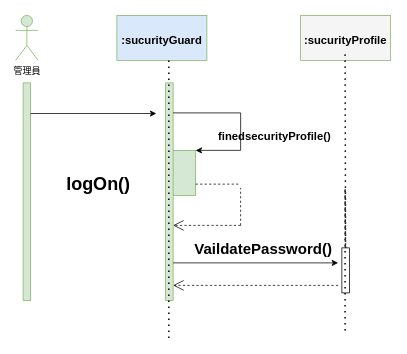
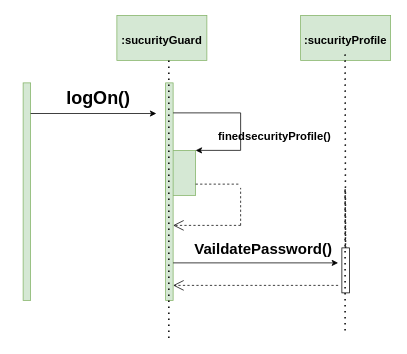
  <mxCell id="0" />
  <mxCell id="1" parent="0" />
  <mxCell id="2" value="" style="rounded=0;whiteSpace=wrap;html=1;fillColor=#d5e8d4;strokeColor=#82b366;" vertex="1" parent="1"><mxGeometry x="220" y="200" width="40" height="60" as="geometry" /></mxCell>
  <mxCell id="3" value="" style="html=1;points=[[0,0,0,0,5],[0,1,0,0,-5],[1,0,0,0,5],[1,1,0,0,-5]];perimeter=orthogonalPerimeter;outlineConnect=0;targetShapes=umlLifeline;portConstraint=eastwest;newEdgeStyle={&quot;curved&quot;:0,&quot;rounded&quot;:0};fillColor=#d5e8d4;strokeColor=#82b366;" vertex="1" parent="1"><mxGeometry x="220" y="110" width="10" height="290" as="geometry" /></mxCell>
- <mxCell id="4" value="管理員" style="shape=umlActor;verticalLabelPosition=bottom;verticalAlign=top;html=1;outlineConnect=0;fillColor=#d5e8d4;strokeColor=#82b366;" parent="1" vertex="1"><mxGeometry x="20" y="20" width="30" height="60" as="geometry" /></mxCell>
  <mxCell id="5" value="" style="html=1;points=[[0,0,0,0,5],[0,1,0,0,-5],[1,0,0,0,5],[1,1,0,0,-5]];perimeter=orthogonalPerimeter;outlineConnect=0;targetShapes=umlLifeline;portConstraint=eastwest;newEdgeStyle={&quot;curved&quot;:0,&quot;rounded&quot;:0};fillColor=#d5e8d4;strokeColor=#82b366;" parent="1" vertex="1"><mxGeometry x="30" y="110" width="10" height="290" as="geometry" /></mxCell>
- <mxCell id="6" value="&lt;font style=&quot;font-size: 15px;&quot;&gt;:sucurityGuard&lt;/font&gt;" style="rounded=0;whiteSpace=wrap;html=1;fillColor=#dae8fc;strokeColor=#82b366;fontSize=20;fontStyle=1;" parent="1" vertex="1"><mxGeometry x="155" y="20" width="120" height="60" as="geometry" /></mxCell>
+ <mxCell id="6" value="&lt;font style=&quot;font-size: 15px;&quot;&gt;:sucurityGuard&lt;/font&gt;" style="rounded=0;whiteSpace=wrap;html=1;fillColor=#d5e8d4;strokeColor=#82b366;fontSize=20;fontStyle=1" parent="1" vertex="1"><mxGeometry x="155" y="20" width="120" height="60" as="geometry" /></mxCell>
  <mxCell id="7" value="" style="endArrow=classic;html=1;rounded=0;entryX=-0.08;entryY=0.155;entryDx=0;entryDy=0;entryPerimeter=0;" parent="1" source="5" edge="1"><mxGeometry width="50" height="50" relative="1" as="geometry"><mxPoint x="310" y="250" as="sourcePoint" /><mxPoint x="207.6" y="150.85" as="targetPoint" /></mxGeometry></mxCell>
- <mxCell id="8" value="logOn()" style="text;strokeColor=none;fillColor=none;html=1;fontSize=24;fontStyle=1;verticalAlign=middle;align=center;" parent="1" vertex="1"><mxGeometry x="80" y="225" width="100" height="40" as="geometry" /></mxCell>
- <mxCell id="9" value="&lt;font style=&quot;font-size: 15px;&quot;&gt;:sucurityProfile&lt;/font&gt;" style="rounded=0;whiteSpace=wrap;html=1;fillColor=#f5f5f5;strokeColor=#82b366;fontSize=20;fontStyle=1;" vertex="1" parent="1"><mxGeometry x="400" y="20" width="120" height="60" as="geometry" /></mxCell>
+ <mxCell id="8" value="logOn()" style="text;strokeColor=none;fillColor=none;html=1;fontSize=24;fontStyle=1;verticalAlign=middle;align=center;" parent="1" vertex="1"><mxGeometry x="80" y="110" width="100" height="40" as="geometry" /></mxCell>
+ <mxCell id="9" value="&lt;font style=&quot;font-size: 15px;&quot;&gt;:sucurityProfile&lt;/font&gt;" style="rounded=0;whiteSpace=wrap;html=1;fillColor=#d5e8d4;strokeColor=#82b366;fontSize=20;fontStyle=1" vertex="1" parent="1"><mxGeometry x="400" y="20" width="120" height="60" as="geometry" /></mxCell>
  <mxCell id="10" value="" style="endArrow=none;dashed=1;html=1;dashPattern=1 3;strokeWidth=2;rounded=0;" edge="1" parent="1"><mxGeometry width="50" height="50" relative="1" as="geometry"><mxPoint x="224.29" y="450" as="sourcePoint" /><mxPoint x="224.29" y="80" as="targetPoint" /><Array as="points"><mxPoint x="224.29" y="260" /></Array></mxGeometry></mxCell>
  <mxCell id="11" value="" style="endArrow=classic;html=1;rounded=0;exitX=1;exitY=0.5;exitDx=0;exitDy=0;" edge="1" parent="1"><mxGeometry width="50" height="50" relative="1" as="geometry"><mxPoint x="230" y="350" as="sourcePoint" /><mxPoint x="450" y="350" as="targetPoint" /></mxGeometry></mxCell>
  <mxCell id="12" value="" style="endArrow=none;dashed=1;html=1;dashPattern=1 3;strokeWidth=2;rounded=0;" edge="1" parent="1" source="19"><mxGeometry width="50" height="50" relative="1" as="geometry"><mxPoint x="459.29" y="440" as="sourcePoint" /><mxPoint x="459.29" y="70" as="targetPoint" /><Array as="points" /></mxGeometry></mxCell>
  <mxCell id="13" value="" style="endArrow=classic;html=1;rounded=0;entryX=1;entryY=0;entryDx=0;entryDy=0;" edge="1" parent="1" target="2"><mxGeometry width="50" height="50" relative="1" as="geometry"><mxPoint x="320" y="200" as="sourcePoint" /><mxPoint x="330" y="210" as="targetPoint" /></mxGeometry></mxCell>
  <mxCell id="14" value="" style="endArrow=none;html=1;rounded=0;" edge="1" parent="1"><mxGeometry width="50" height="50" relative="1" as="geometry"><mxPoint x="230" y="150" as="sourcePoint" /><mxPoint x="320" y="150" as="targetPoint" /></mxGeometry></mxCell>
  <mxCell id="15" value="" style="endArrow=none;html=1;rounded=0;" edge="1" parent="1"><mxGeometry width="50" height="50" relative="1" as="geometry"><mxPoint x="320" y="200" as="sourcePoint" /><mxPoint x="320" y="150" as="targetPoint" /></mxGeometry></mxCell>
  <mxCell id="16" value="" style="endArrow=none;dashed=1;html=1;rounded=0;exitX=1;exitY=0.75;exitDx=0;exitDy=0;" edge="1" parent="1" source="2"><mxGeometry width="50" height="50" relative="1" as="geometry"><mxPoint x="270" y="250" as="sourcePoint" /><mxPoint x="320" y="245" as="targetPoint" /></mxGeometry></mxCell>
  <mxCell id="17" value="" style="endArrow=open;endSize=12;dashed=1;html=1;rounded=0;" edge="1" parent="1"><mxGeometry width="160" relative="1" as="geometry"><mxPoint x="320" y="300" as="sourcePoint" /><mxPoint x="230" y="300" as="targetPoint" /></mxGeometry></mxCell>
  <mxCell id="18" value="" style="endArrow=none;dashed=1;html=1;rounded=0;" edge="1" parent="1"><mxGeometry width="50" height="50" relative="1" as="geometry"><mxPoint x="320" y="300" as="sourcePoint" /><mxPoint x="320" y="250" as="targetPoint" /></mxGeometry></mxCell>
  <mxCell id="19" value="" style="rounded=0;whiteSpace=wrap;html=1;" vertex="1" parent="1"><mxGeometry x="455" y="330" width="10" height="60" as="geometry" /></mxCell>
  <mxCell id="20" value="" style="endArrow=none;dashed=1;html=1;dashPattern=1 3;strokeWidth=2;rounded=0;" edge="1" parent="1" target="19"><mxGeometry width="50" height="50" relative="1" as="geometry"><mxPoint x="459.29" y="440" as="sourcePoint" /><mxPoint x="459.29" y="70" as="targetPoint" /><Array as="points"><mxPoint x="459.29" y="250" /></Array></mxGeometry></mxCell>
  <mxCell id="21" value="VaildatePassword()" style="text;strokeColor=none;fillColor=none;html=1;fontSize=20;fontStyle=1;verticalAlign=middle;align=center;" vertex="1" parent="1"><mxGeometry x="300" y="310" width="100" height="40" as="geometry" /></mxCell>
  <mxCell id="22" value="" style="endArrow=open;endSize=12;dashed=1;html=1;rounded=0;" edge="1" parent="1"><mxGeometry width="160" relative="1" as="geometry"><mxPoint x="450" y="380" as="sourcePoint" /><mxPoint x="230" y="380" as="targetPoint" /></mxGeometry></mxCell>
  <mxCell id="23" value="finedsecurityProfile()" style="text;strokeColor=none;fillColor=none;html=1;fontSize=15;fontStyle=1;verticalAlign=middle;align=center;" vertex="1" parent="1"><mxGeometry x="310" y="160" width="110" height="40" as="geometry" /></mxCell>
